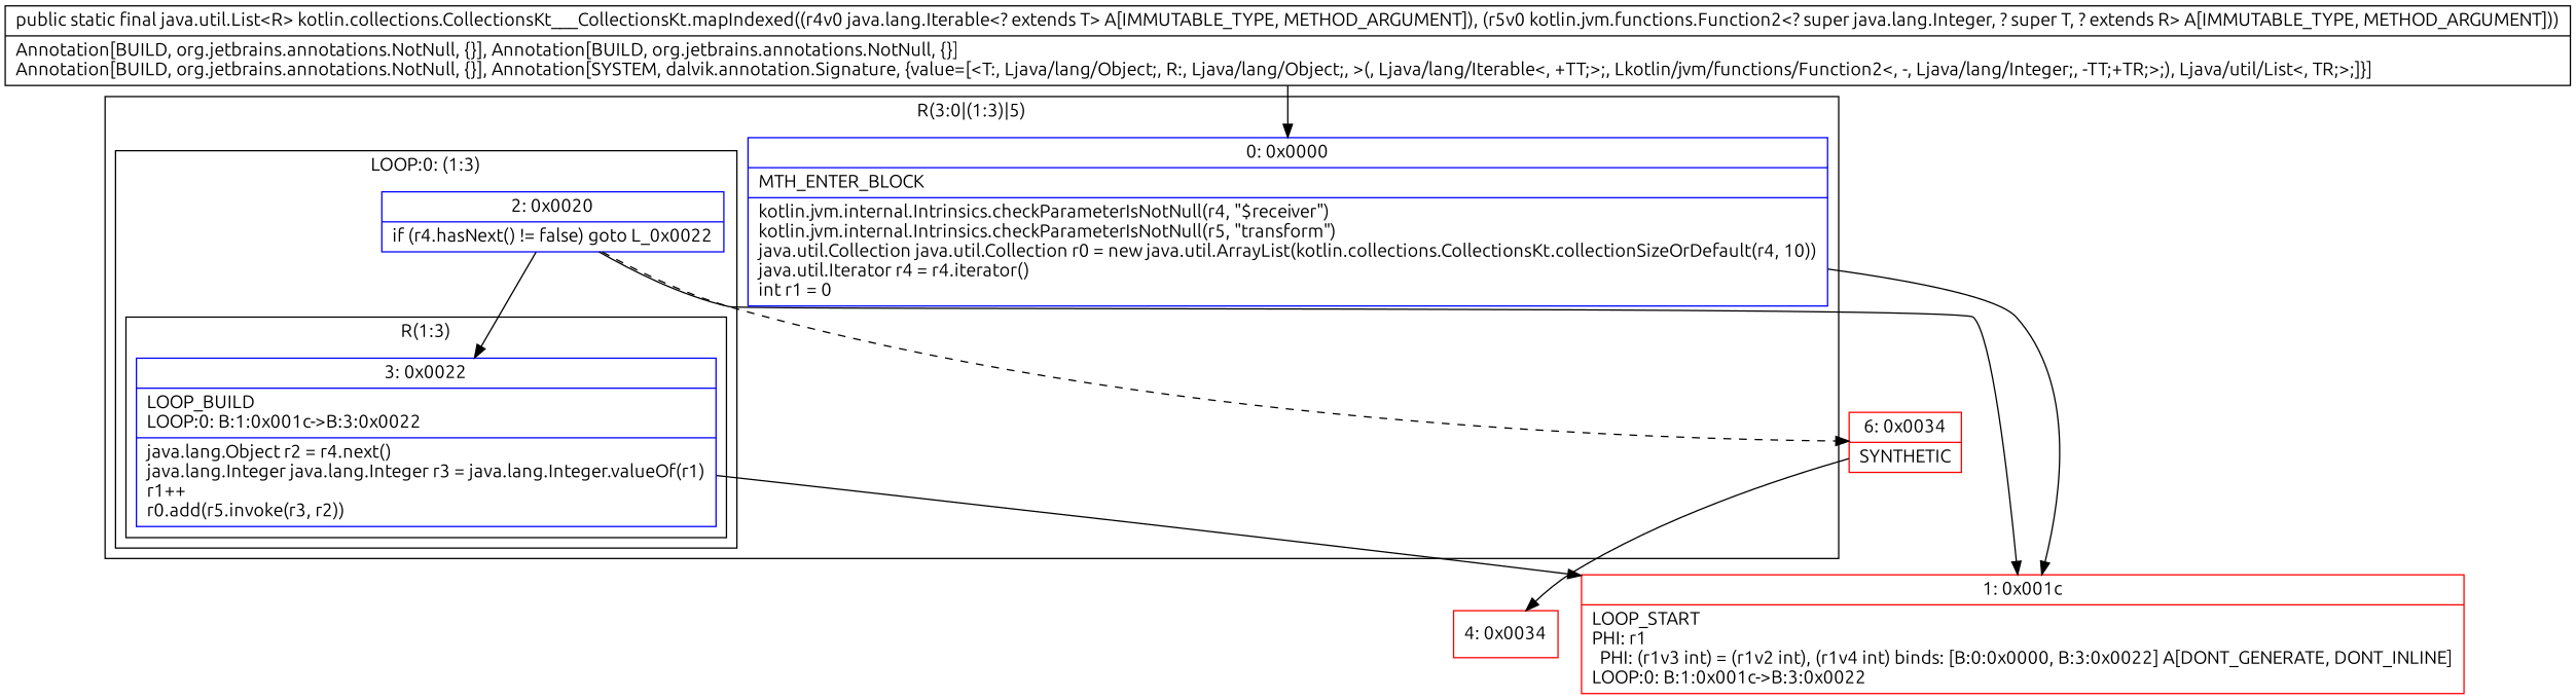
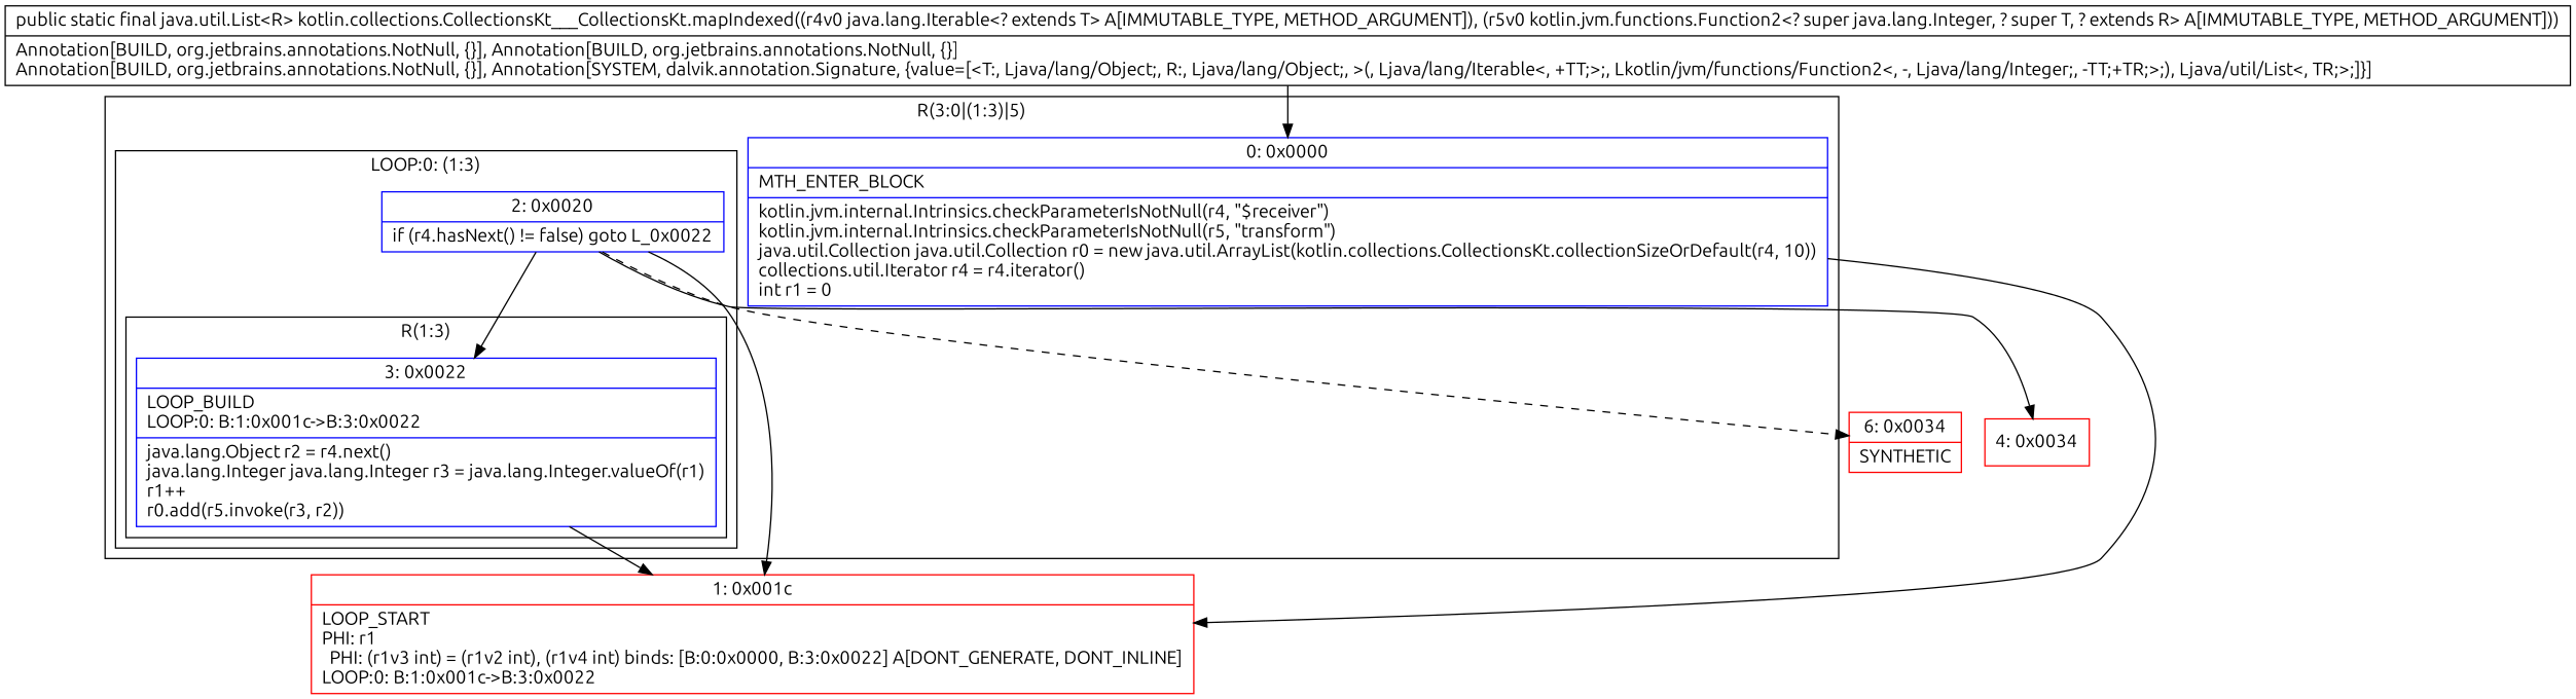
  digraph {
    fontname=Ubuntu
    node [color=blue fontname=Ubuntu shape=record]
    edge [fontname=Ubuntu]
    n1 [label="{3\:\ 0x0022|LOOP_BUILD\lLOOP:0: B:1:0x001c\-\>B:3:0x0022\l|java.lang.Object r2 = r4.next()\ljava.lang.Integer java.lang.Integer r3 = java.lang.Integer.valueOf(r1)\lr1++\lr0.add(r5.invoke(r3, r2))\l}"]
    n2 [label="{2\:\ 0x0020|if (r4.hasNext() != false) goto L_0x0022\l}"]
-   n3 [label="{0\:\ 0x0000|MTH_ENTER_BLOCK\l|kotlin.jvm.internal.Intrinsics.checkParameterIsNotNull(r4, \"$receiver\")\lkotlin.jvm.internal.Intrinsics.checkParameterIsNotNull(r5, \"transform\")\ljava.util.Collection java.util.Collection r0 = new java.util.ArrayList(kotlin.collections.CollectionsKt.collectionSizeOrDefault(r4, 10))\ljava.util.Iterator r4 = r4.iterator()\lint r1 = 0\l}"]
+   n3 [label="{0\:\ 0x0000|MTH_ENTER_BLOCK\l|kotlin.jvm.internal.Intrinsics.checkParameterIsNotNull(r4, \"$receiver\")\lkotlin.jvm.internal.Intrinsics.checkParameterIsNotNull(r5, \"transform\")\ljava.util.Collection java.util.Collection r0 = new java.util.ArrayList(kotlin.collections.CollectionsKt.collectionSizeOrDefault(r4, 10))\lcollections.util.Iterator r4 = r4.iterator()\lint r1 = 0\l}"]
    n4 [color=red label="{1\:\ 0x001c|LOOP_START\lPHI: r1 \l  PHI: (r1v3 int) = (r1v2 int), (r1v4 int) binds: [B:0:0x0000, B:3:0x0022] A[DONT_GENERATE, DONT_INLINE]\lLOOP:0: B:1:0x001c\-\>B:3:0x0022\l}"]
    n5 [color=red label="{6\:\ 0x0034|SYNTHETIC\l}"]
    n6 [color=red label="{4\:\ 0x0034}"]
    n7 [label="{public static final java.util.List\<R\> kotlin.collections.CollectionsKt___CollectionsKt.mapIndexed((r4v0 java.lang.Iterable\<? extends T\> A[IMMUTABLE_TYPE, METHOD_ARGUMENT]), (r5v0 kotlin.jvm.functions.Function2\<? super java.lang.Integer, ? super T, ? extends R\> A[IMMUTABLE_TYPE, METHOD_ARGUMENT]))  | Annotation[BUILD, org.jetbrains.annotations.NotNull, \{\}], Annotation[BUILD, org.jetbrains.annotations.NotNull, \{\}]\lAnnotation[BUILD, org.jetbrains.annotations.NotNull, \{\}], Annotation[SYSTEM, dalvik.annotation.Signature, \{value=[\<T:, Ljava\/lang\/Object;, R:, Ljava\/lang\/Object;, \>(, Ljava\/lang\/Iterable\<, +TT;\>;, Lkotlin\/jvm\/functions\/Function2\<, \-, Ljava\/lang\/Integer;, \-TT;+TR;\>;), Ljava\/util\/List\<, TR;\>;]\}]\l}" color=""]
    subgraph cluster_1 {
      label="R(3:0|(1:3)|5)"
      n3
      subgraph cluster_2 {
        label="LOOP:0: (1:3)"
        n2
        subgraph cluster_3 {
          label="R(1:3)"
          n1
        }
      }
    }
    n1 -> n4
    n2 -> n1
    n2 -> n4
    n2 -> n5 [style=dashed]
    n3 -> n4
-   n5 -> n6
+   n2 -> n6
    n7 -> n3
  }
